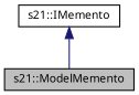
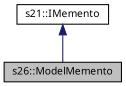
  digraph {
    fontname="Noto Sans"
    node [color=black fontname="Noto Sans" fontsize=10 shape=record style=filled]
-   n1 [fillcolor=grey75 fontcolor=black height=0.2 label="s21::ModelMemento" width=0.4]
+   n1 [fillcolor=grey75 fontcolor=black height=0.2 label="s26::ModelMemento" width=0.4]
    n2 [fillcolor=white height=0.2 label="s21::IMemento" width=0.4]
    n2 -> n1 [color=midnightblue dir=back fontname="Noto Sans" fontsize=10 labelfontname=Helvetica labelfontsize=10 style=solid]
  }
